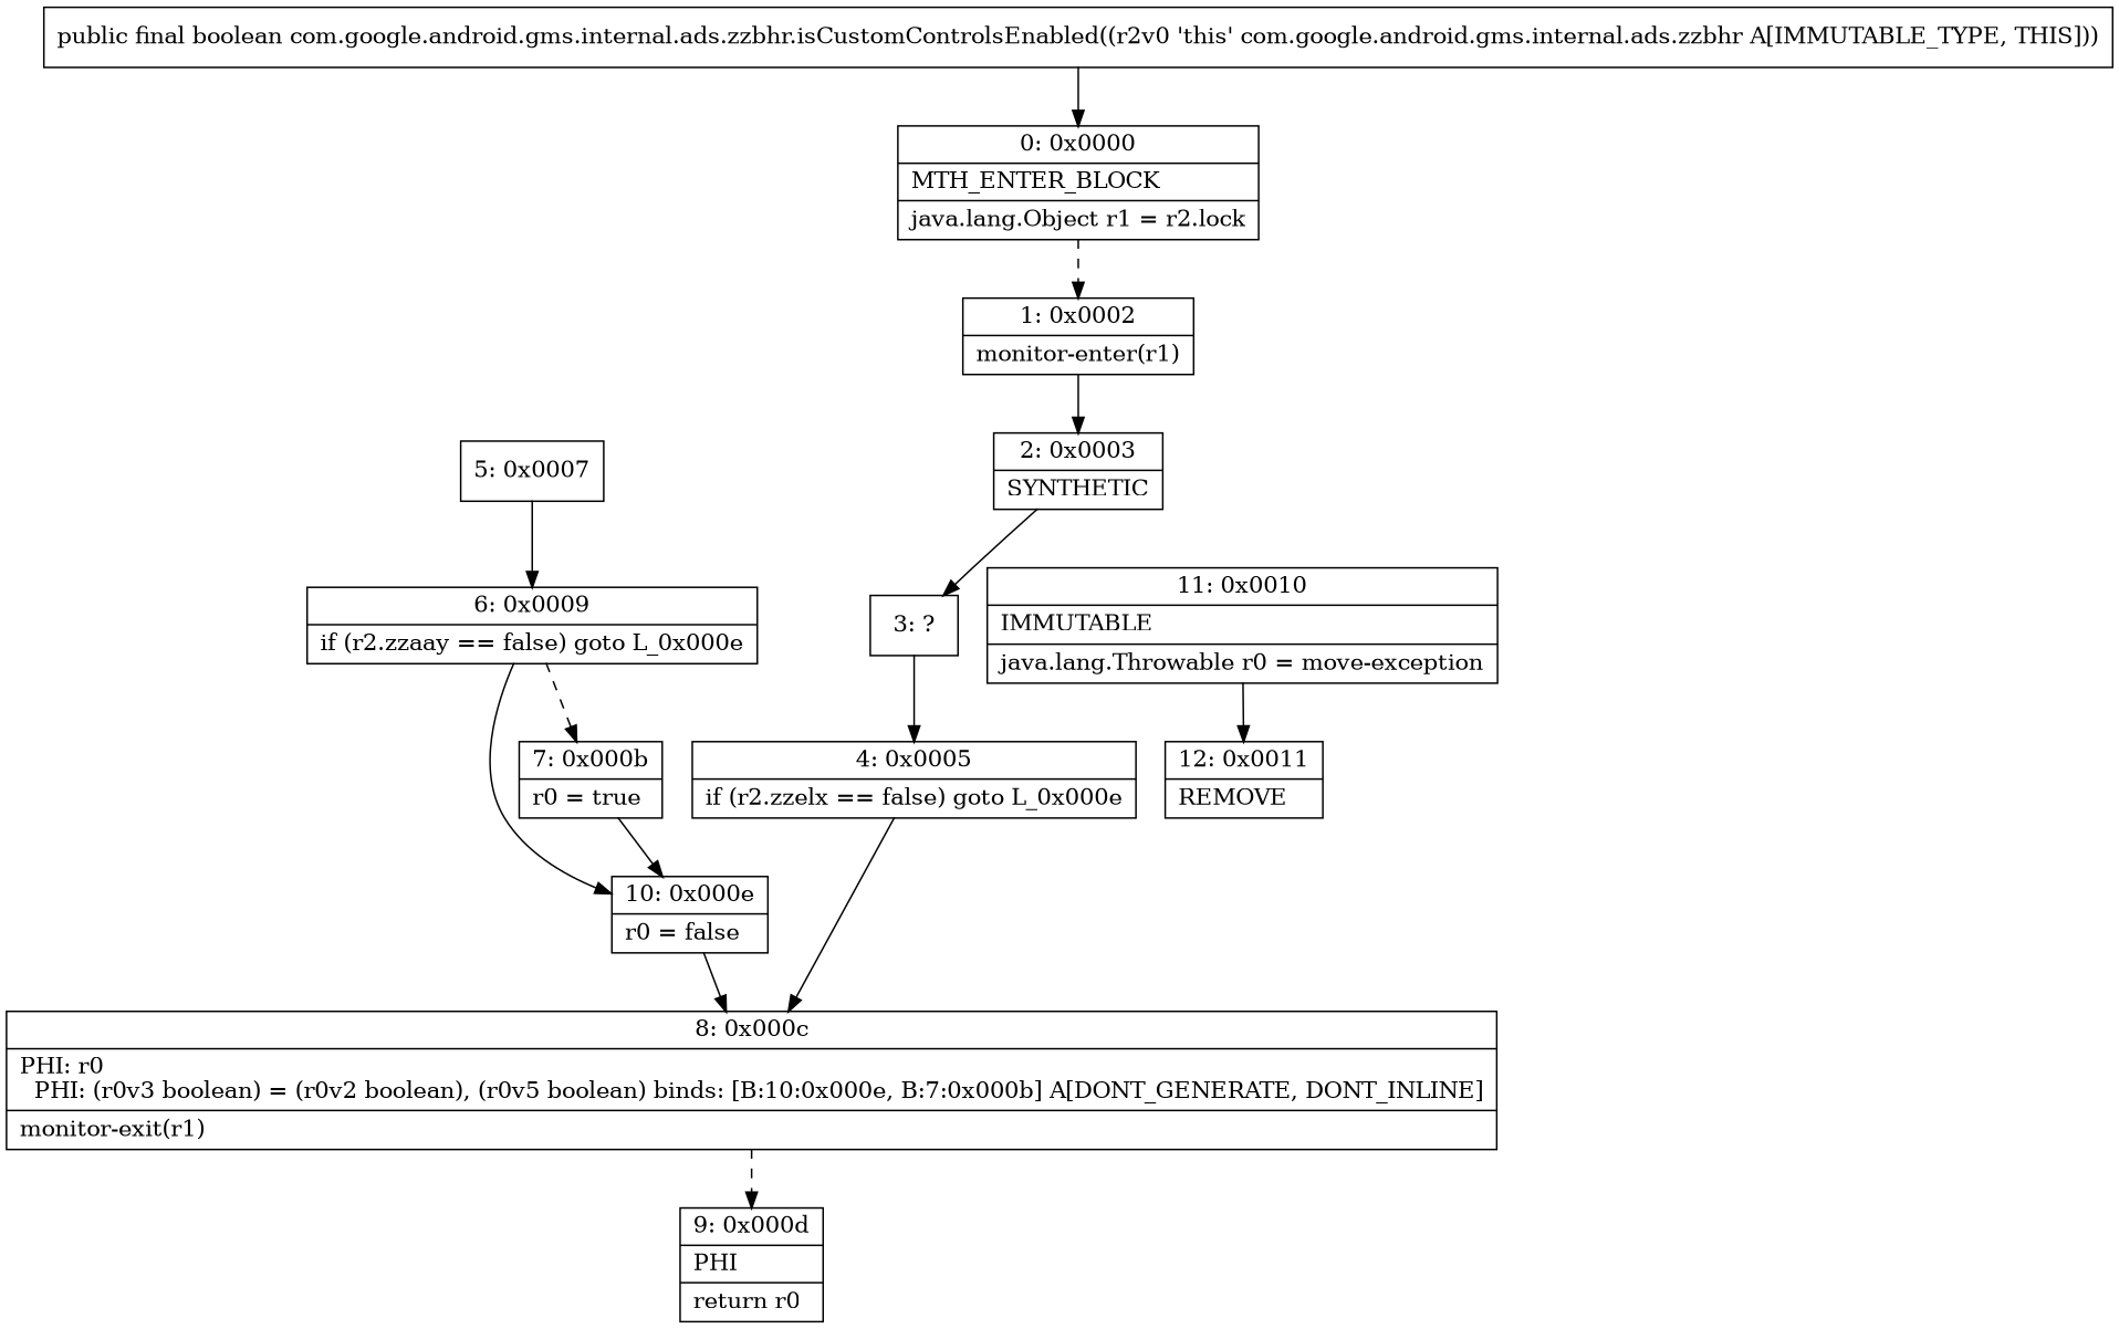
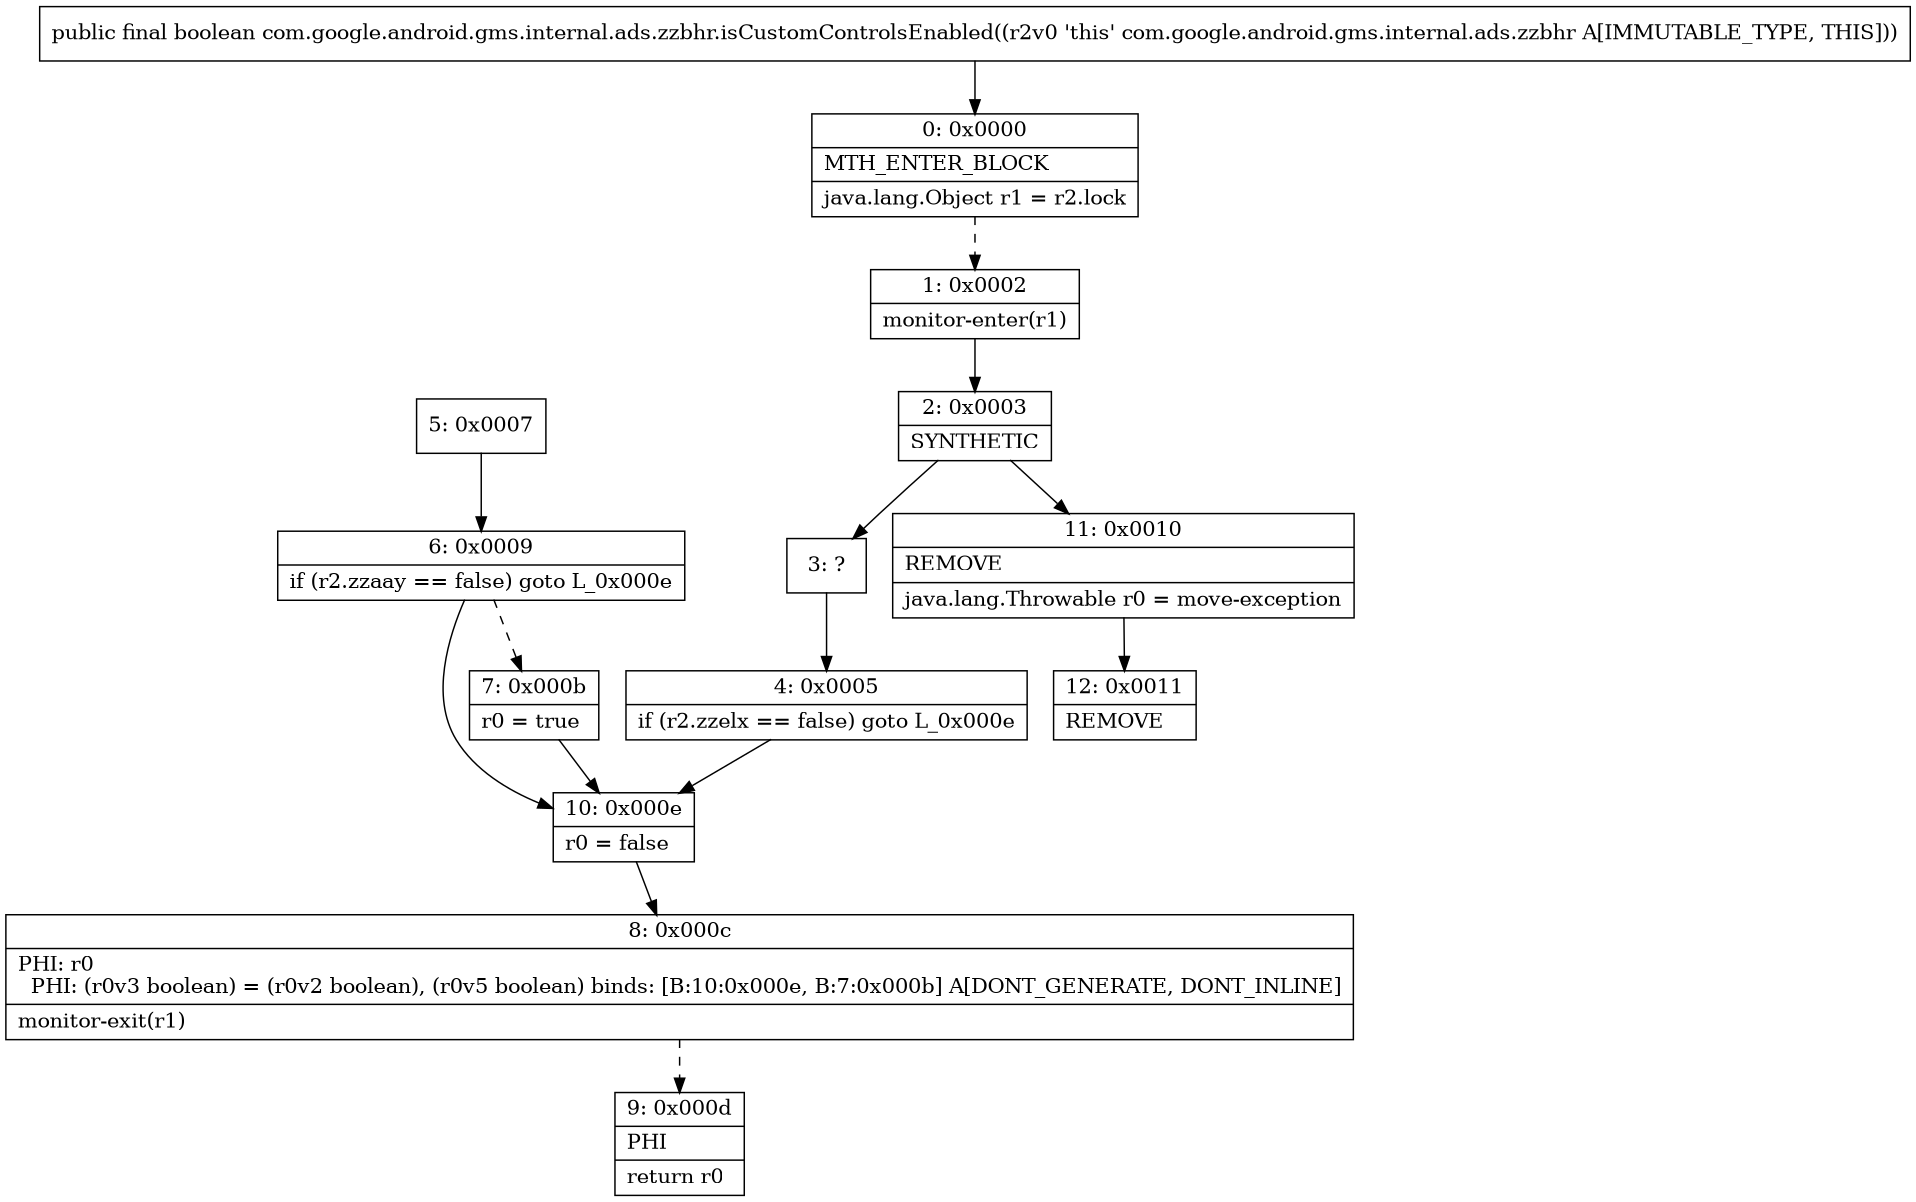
  digraph {
    node [shape=record]
    n1 [label="{0\:\ 0x0000|MTH_ENTER_BLOCK\l|java.lang.Object r1 = r2.lock\l}"]
    n2 [label="{1\:\ 0x0002|monitor\-enter(r1)\l}"]
    n3 [label="{2\:\ 0x0003|SYNTHETIC\l}"]
    n4 [label="{3\:\ ?}"]
-   n5 [label="{11\:\ 0x0010|IMMUTABLE\l|java.lang.Throwable r0 = move\-exception\l}"]
+   n5 [label="{11\:\ 0x0010|REMOVE\l|java.lang.Throwable r0 = move\-exception\l}"]
    n6 [label="{4\:\ 0x0005|if (r2.zzelx == false) goto L_0x000e\l}"]
    n7 [label="{12\:\ 0x0011|REMOVE\l}"]
    n8 [label="{10\:\ 0x000e|r0 = false\l}"]
    n9 [label="{5\:\ 0x0007}"]
    n10 [label="{6\:\ 0x0009|if (r2.zzaay == false) goto L_0x000e\l}"]
    n11 [label="{8\:\ 0x000c|PHI: r0 \l  PHI: (r0v3 boolean) = (r0v2 boolean), (r0v5 boolean) binds: [B:10:0x000e, B:7:0x000b] A[DONT_GENERATE, DONT_INLINE]\l|monitor\-exit(r1)\l}"]
    n12 [label="{7\:\ 0x000b|r0 = true\l}"]
    n13 [label="{9\:\ 0x000d|PHI\l|return r0\l}"]
    n14 [label="{public final boolean com.google.android.gms.internal.ads.zzbhr.isCustomControlsEnabled((r2v0 'this' com.google.android.gms.internal.ads.zzbhr A[IMMUTABLE_TYPE, THIS])) }"]
    n1 -> n2 [style=dashed]
    n2 -> n3
    n3 -> n4
+   n3 -> n5
    n4 -> n6
    n5 -> n7
-   n6 -> n11
+   n6 -> n8
    n8 -> n11
    n9 -> n10
    n10 -> n8
    n10 -> n12 [style=dashed]
    n11 -> n13 [style=dashed]
    n12 -> n8
    n14 -> n1
  }
